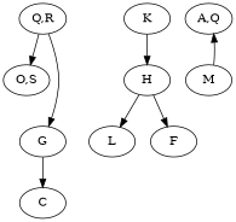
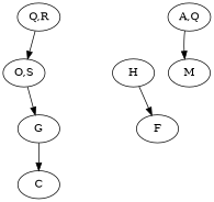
  strict digraph {
    n1 [label="Q,R"]
    n2 [label="O,S"]
-   n3 [label=K]
    n4 [label=H]
    n5 [label="A,Q"]
    n6 [label=M]
    n7 [label=G]
-   n8 [label=L]
    n9 [label=F]
    n10 [label=C]
    n1 -> n2
-   n1 -> n7
-   n3 -> n4
-   n4 -> n8
+   n2 -> n7
    n4 -> n9
-   n6 -> n5
+   n5 -> n6
    n7 -> n10
  }
